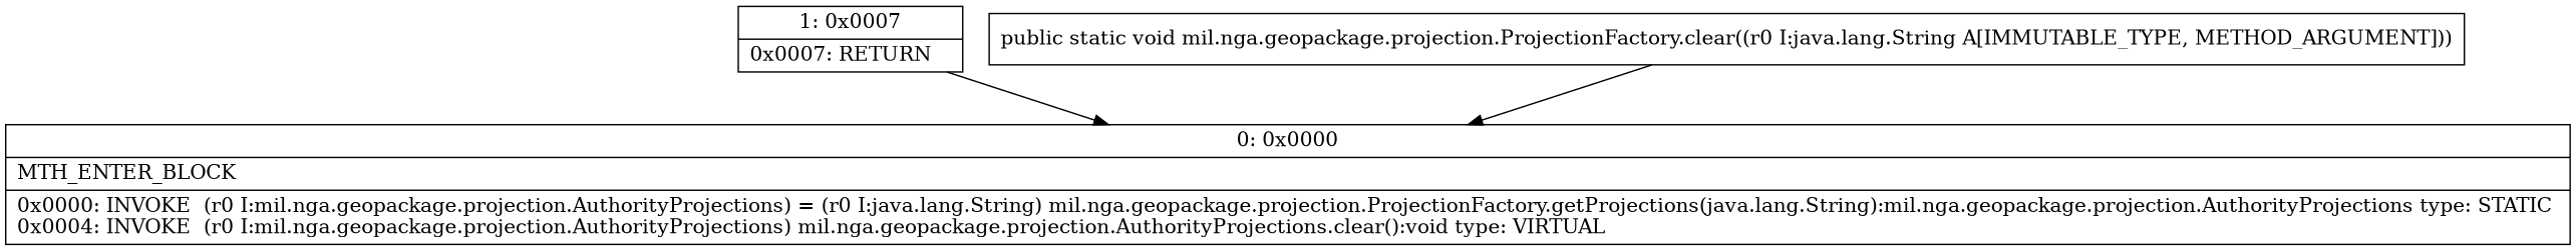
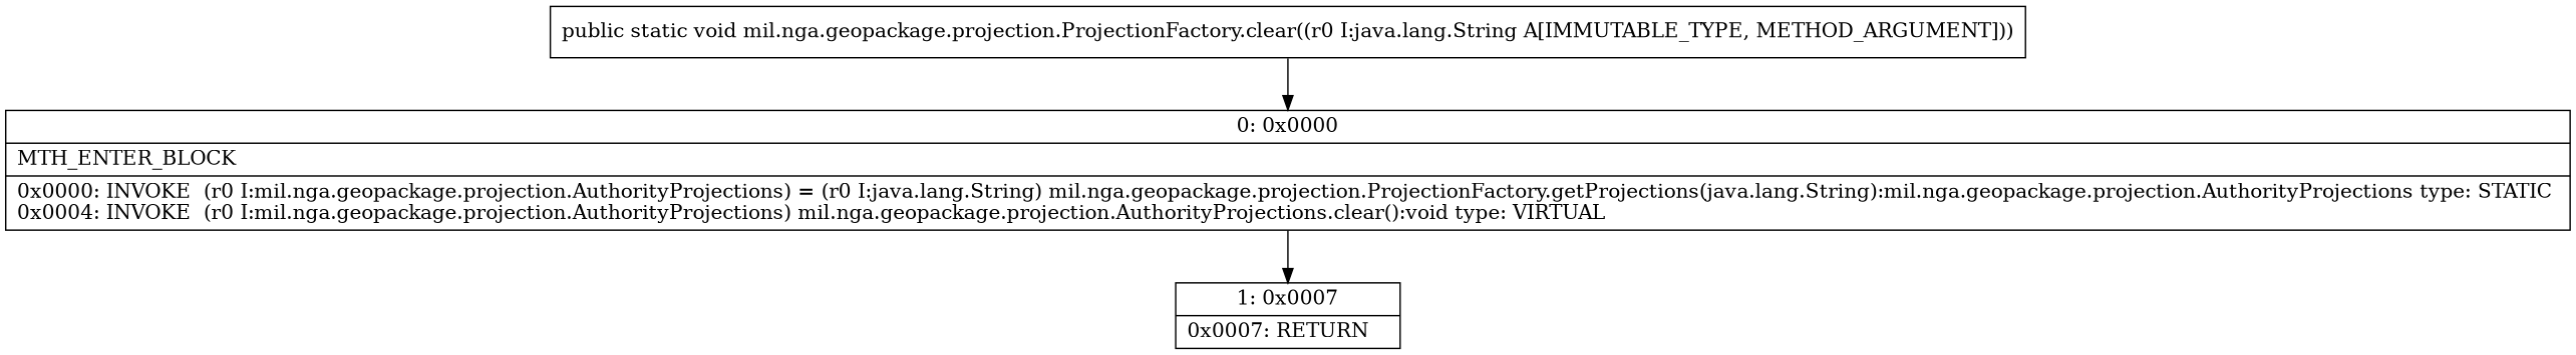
  digraph {
    node [shape=record]
    n1 [label="{0\:\ 0x0000|MTH_ENTER_BLOCK\l|0x0000: INVOKE  (r0 I:mil.nga.geopackage.projection.AuthorityProjections) = (r0 I:java.lang.String) mil.nga.geopackage.projection.ProjectionFactory.getProjections(java.lang.String):mil.nga.geopackage.projection.AuthorityProjections type: STATIC \l0x0004: INVOKE  (r0 I:mil.nga.geopackage.projection.AuthorityProjections) mil.nga.geopackage.projection.AuthorityProjections.clear():void type: VIRTUAL \l}"]
    n2 [label="{1\:\ 0x0007|0x0007: RETURN   \l}"]
    n3 [label="{public static void mil.nga.geopackage.projection.ProjectionFactory.clear((r0 I:java.lang.String A[IMMUTABLE_TYPE, METHOD_ARGUMENT])) }"]
-   n2 -> n1
+   n1 -> n2
    n3 -> n1
  }
